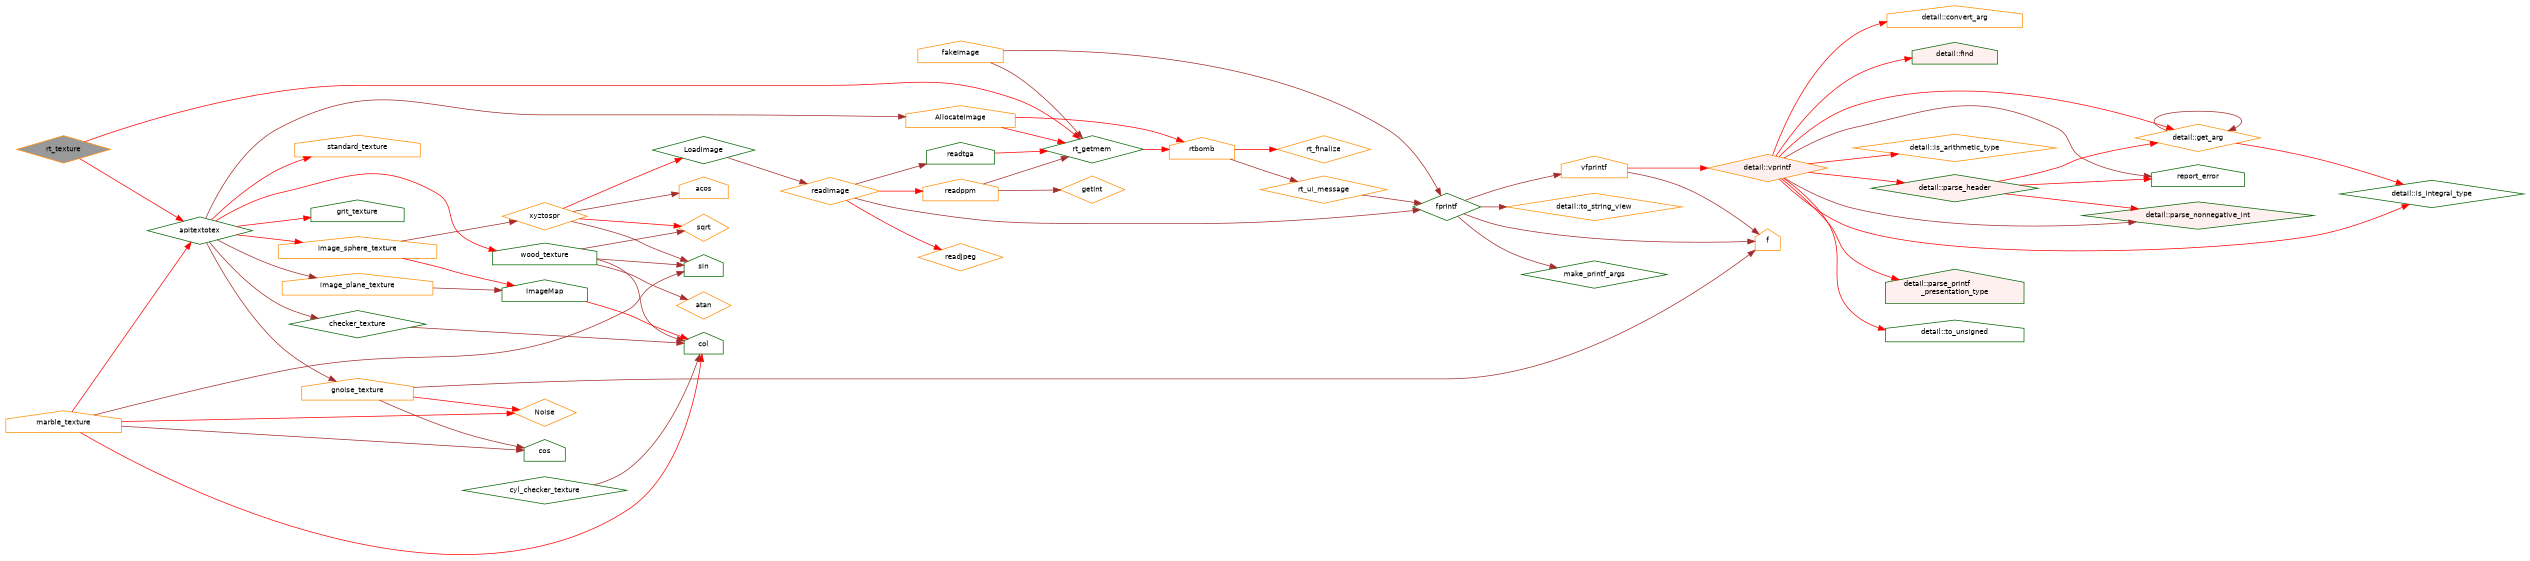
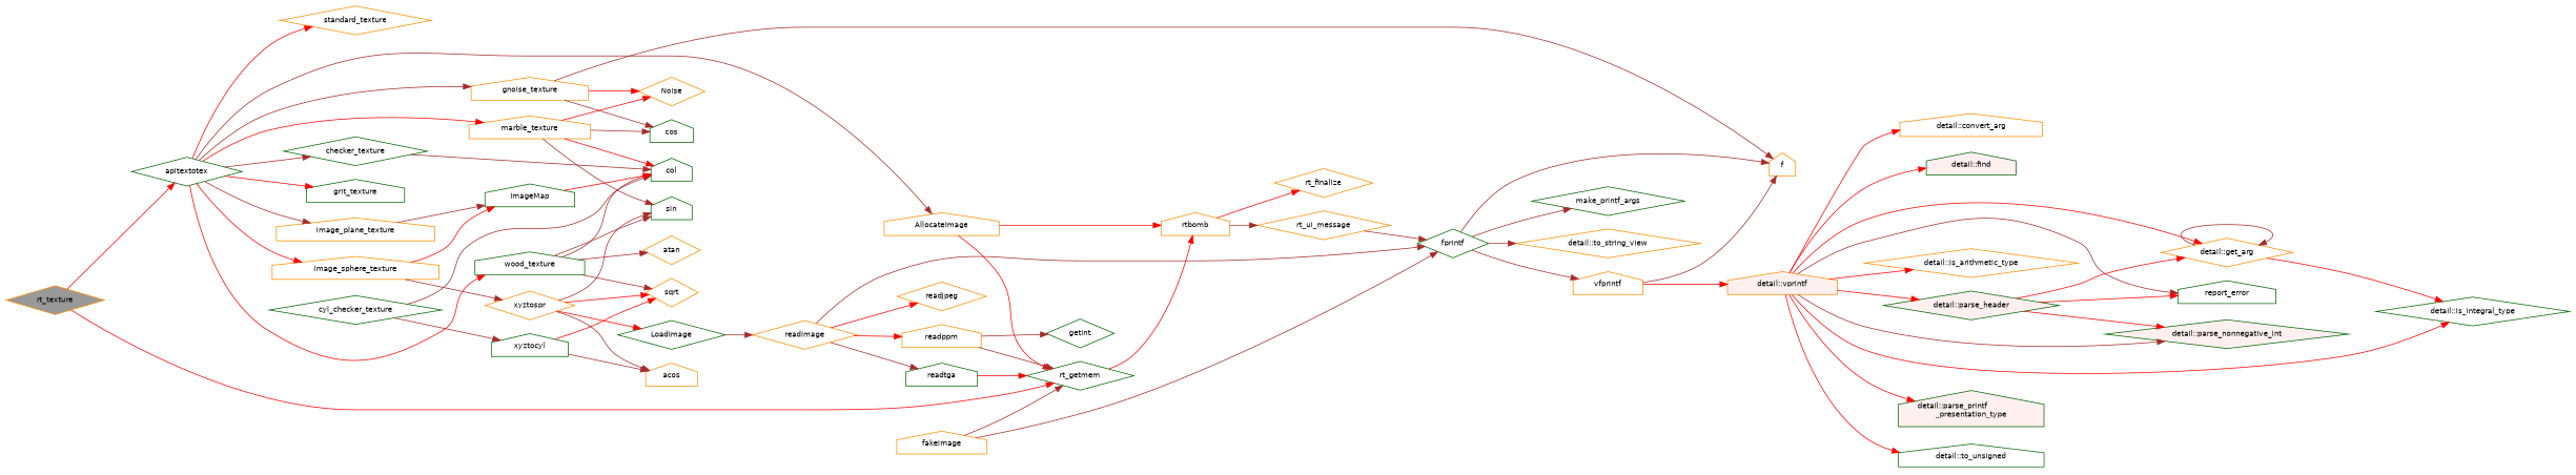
  digraph {
    rankdir=LR
    node [color=darkorange fillcolor=white fontname=Helvetica fontsize=10 shape=diamond style=filled]
    edge [color=brown fontname=Helvetica fontsize=10 labelfontname=Helvetica labelfontsize=10 style=solid]
    n1 [fillcolor=grey60 fontcolor=black height=0.2 label=rt_texture width=0.4]
    n2 [color=darkgreen height=0.2 label=apitextotex width=0.4]
    n3 [color=darkgreen height=0.2 label=rt_getmem width=0.4]
    n4 [height=0.2 label=AllocateImage shape=house width=0.4]
    n5 [color=darkgreen height=0.2 label=checker_texture width=0.4]
    n6 [height=0.2 label=gnoise_texture shape=house width=0.4]
    n7 [color=darkgreen height=0.2 label=grit_texture shape=house width=0.4]
    n8 [height=0.2 label=image_plane_texture shape=house width=0.4]
    n9 [height=0.2 label=image_sphere_texture shape=house width=0.4]
    n10 [height=0.2 label=marble_texture shape=house width=0.4]
-   n11 [height=0.2 label=standard_texture shape=house width=0.4]
+   n11 [height=0.2 label=standard_texture width=0.4]
    n12 [color=darkgreen height=0.2 label=wood_texture shape=house width=0.4]
    n13 [height=0.2 label=rtbomb shape=house width=0.4]
    n14 [color=darkgreen height=0.2 label=col shape=house width=0.4]
    n15 [color=darkgreen height=0.2 label=cyl_checker_texture width=0.4]
+   n16 [color=darkgreen height=0.2 label=xyztocyl shape=house width=0.4]
    n17 [height=0.2 label=f shape=house width=0.4]
    n18 [height=0.2 label=Noise width=0.4]
    n19 [color=darkgreen height=0.2 label=cos shape=house width=0.4]
    n20 [color=darkgreen height=0.2 label=ImageMap shape=house width=0.4]
    n21 [height=0.2 label=xyztospr width=0.4]
    n22 [color=darkgreen height=0.2 label=sin shape=house width=0.4]
    n23 [height=0.2 label=sqrt width=0.4]
    n24 [height=0.2 label=atan width=0.4]
    n25 [height=0.2 label=rt_finalize width=0.4]
    n26 [height=0.2 label=rt_ui_message width=0.4]
    n27 [color=darkgreen height=0.2 label=fprintf width=0.4]
    n28 [color=darkgreen height=0.2 label=make_printf_args width=0.4]
    n29 [height=0.2 label="detail::to_string_view" width=0.4]
    n30 [height=0.2 label=vfprintf shape=house width=0.4]
-   n31 [fillcolor="#FFF0F0" height=0.2 label="detail::vprintf" width=0.4]
+   n31 [fillcolor="#FFF0F0" height=0.2 label="detail::vprintf" shape=house width=0.4]
    n32 [height=0.2 label="detail::convert_arg" shape=house width=0.4]
    n33 [color=darkgreen fillcolor="#FFF0F0" height=0.2 label="detail::find" shape=house width=0.4]
    n34 [height=0.2 label="detail::get_arg" width=0.4]
    n35 [color=darkgreen height=0.2 label=report_error shape=house width=0.4]
    n36 [height=0.2 label="detail::is_arithmetic_type" width=0.4]
    n37 [color=darkgreen height=0.2 label="detail::is_integral_type" width=0.4]
    n38 [color=darkgreen fillcolor="#FFF0F0" height=0.2 label="detail::parse_header" width=0.4]
    n39 [color=darkgreen fillcolor="#FFF0F0" height=0.2 label="detail::parse_nonnegative_int" width=0.4]
    n40 [color=darkgreen fillcolor="#FFF0F0" height=0.2 label="detail::parse_printf\l_presentation_type" shape=house width=0.4]
    n41 [color=darkgreen height=0.2 label="detail::to_unsigned" shape=house width=0.4]
    n42 [height=0.2 label=acos shape=house width=0.4]
    n43 [color=darkgreen height=0.2 label=LoadImage width=0.4]
    n44 [height=0.2 label=readimage width=0.4]
    n45 [height=0.2 label=readjpeg width=0.4]
    n46 [height=0.2 label=readppm shape=house width=0.4]
    n47 [color=darkgreen height=0.2 label=readtga shape=house width=0.4]
    n48 [height=0.2 label=fakeimage shape=house width=0.4]
-   n49 [height=0.2 label=getint width=0.4]
+   n49 [color=darkgreen height=0.2 label=getint width=0.4]
    n1 -> n2 [color=red]
    n1 -> n3 [color=red]
    n2 -> n4
    n2 -> n5
    n2 -> n6
    n2 -> n7 [color=red]
    n2 -> n8
    n2 -> n9 [color=red]
-   n10 -> n2 [color=red]
+   n2 -> n10 [color=red]
    n2 -> n11 [color=red]
    n2 -> n12 [color=red]
    n3 -> n13 [color=red]
    n4 -> n3 [color=red]
    n4 -> n13 [color=red]
    n5 -> n14
    n6 -> n17
    n6 -> n18 [color=red]
    n6 -> n19
    n8 -> n20
    n9 -> n20 [color=red]
    n9 -> n21
    n10 -> n14 [color=red]
    n10 -> n18 [color=red]
    n10 -> n19
    n10 -> n22
    n12 -> n14
    n12 -> n22
    n12 -> n23
    n12 -> n24
    n13 -> n25 [color=red]
    n13 -> n26
    n15 -> n14
+   n15 -> n16
+   n16 -> n23 [color=red]
+   n16 -> n42
    n20 -> n14 [color=red]
    n21 -> n22
    n21 -> n23 [color=red]
    n21 -> n42
    n21 -> n43 [color=red]
    n26 -> n27
    n27 -> n17
    n27 -> n28
    n27 -> n29
    n27 -> n30
    n30 -> n17
    n30 -> n31 [color=red]
    n31 -> n32 [color=red]
    n31 -> n33 [color=red]
    n31 -> n34 [color=red]
    n31 -> n35
    n31 -> n36 [color=red]
    n31 -> n37 [color=red]
    n31 -> n38 [color=red]
    n31 -> n39
    n31 -> n40 [color=red]
    n31 -> n41 [color=red]
    n34 -> n34
    n34 -> n37 [color=red]
    n38 -> n34 [color=red]
    n38 -> n35 [color=red]
    n38 -> n39 [color=red]
    n43 -> n44
    n44 -> n27
    n44 -> n45 [color=red]
    n44 -> n46 [color=red]
    n44 -> n47
    n46 -> n3
    n46 -> n49
    n47 -> n3 [color=red]
    n48 -> n3
    n48 -> n27
  }
